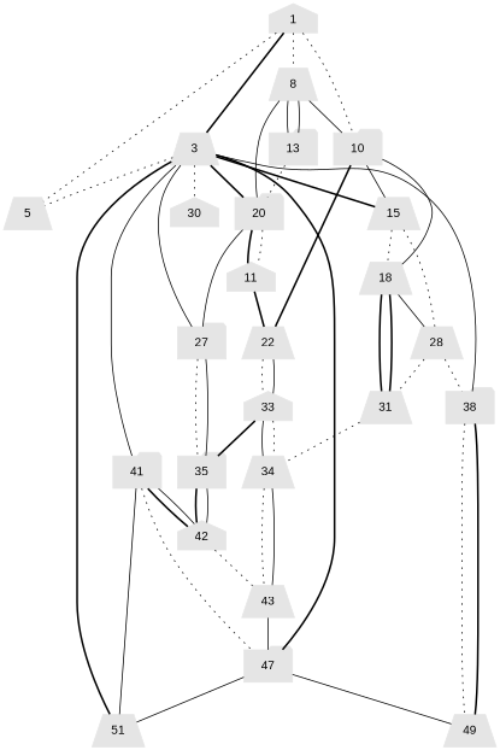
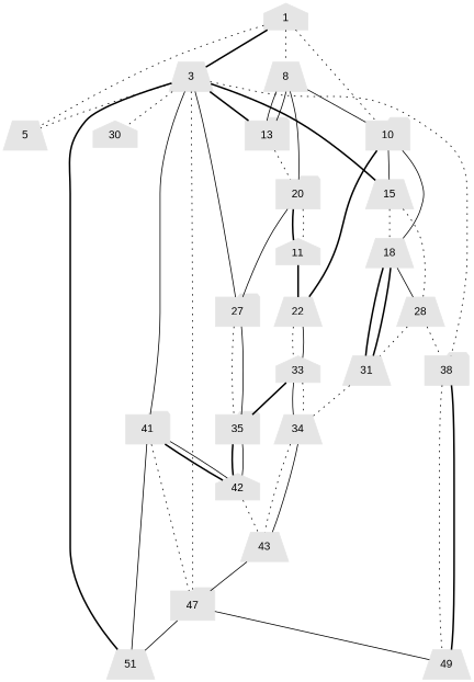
  graph {
    fontname="Liberation Sans"
    node [color=gray90 fontname="Liberation Sans" shape=trapezium style=filled]
    edge [fontname="Liberation Sans" style=dotted]
    1 [shape=house super="+2+6"]
    3 [super="+29+4+12"]
    5
    8 [super="+9"]
    10 [shape=folder super="+17+11"]
    13 [shape=folder]
    15 [super="+16"]
    27 [shape=folder]
    30 [shape=house]
    38 [shape=folder]
    41 [shape=folder super="+46"]
    47 [shape=folder super="+48"]
    51
    20 [shape=folder super="+23"]
    18 [super="+19"]
    22
    28 [super="+32"]
    35 [shape=folder]
    49
    42 [shape=house]
    n21 [label=11 shape=house]
    31
    33 [shape=house]
    34
    43 [super="+44"]
    1 -- 3 [style=bold]
    1 -- 5
    1 -- 8
    1 -- 10 [weight=2]
    3 -- 5
-   3 -- 20 [style=bold]
+   3 -- 13 [style=bold]
    3 -- 15 [style=bold]
    3 -- 27 [style=solid]
    3 -- 30 [weight=3]
-   3 -- 38 [style=solid weight=2]
+   3 -- 38 [weight=2]
    3 -- 41 [style=solid]
-   3 -- 47 [style=bold]
+   3 -- 47
    3 -- 51 [style=bold]
    8 -- 10 [style=solid]
    8 -- 13 [style=solid]
    8 -- 13 [style=solid]
    8 -- 20 [style=solid]
    10 -- 15 [style=solid]
    10 -- 18 [style=solid]
    10 -- 22 [style=bold]
    13 -- 20
    15 -- 18
    15 -- 28
    27 -- 35
    27 -- 35 [style=solid]
    38 -- 49
    38 -- 49 [style=bold]
    41 -- 47
    41 -- 51 [style=solid]
    41 -- 42 [style=bold]
    41 -- 42 [style=solid]
    47 -- 51 [style=solid]
    47 -- 49 [style=solid]
    20 -- 27 [style=solid]
    20 -- n21 [style=bold weight=2]
    20 -- n21
    18 -- 28 [style=solid]
    18 -- 31 [style=bold]
    18 -- 31 [style=bold]
    22 -- 33
    22 -- 33 [style=solid]
    28 -- 38
    28 -- 31
    35 -- 42 [style=bold]
    35 -- 42 [style=solid]
    42 -- 43
    n21 -- 22 [style=bold]
    31 -- 34
    33 -- 35 [style=bold]
    33 -- 34 [style=solid]
    33 -- 34
    34 -- 43
    34 -- 43 [style=solid]
    43 -- 47 [style=solid]
  }
